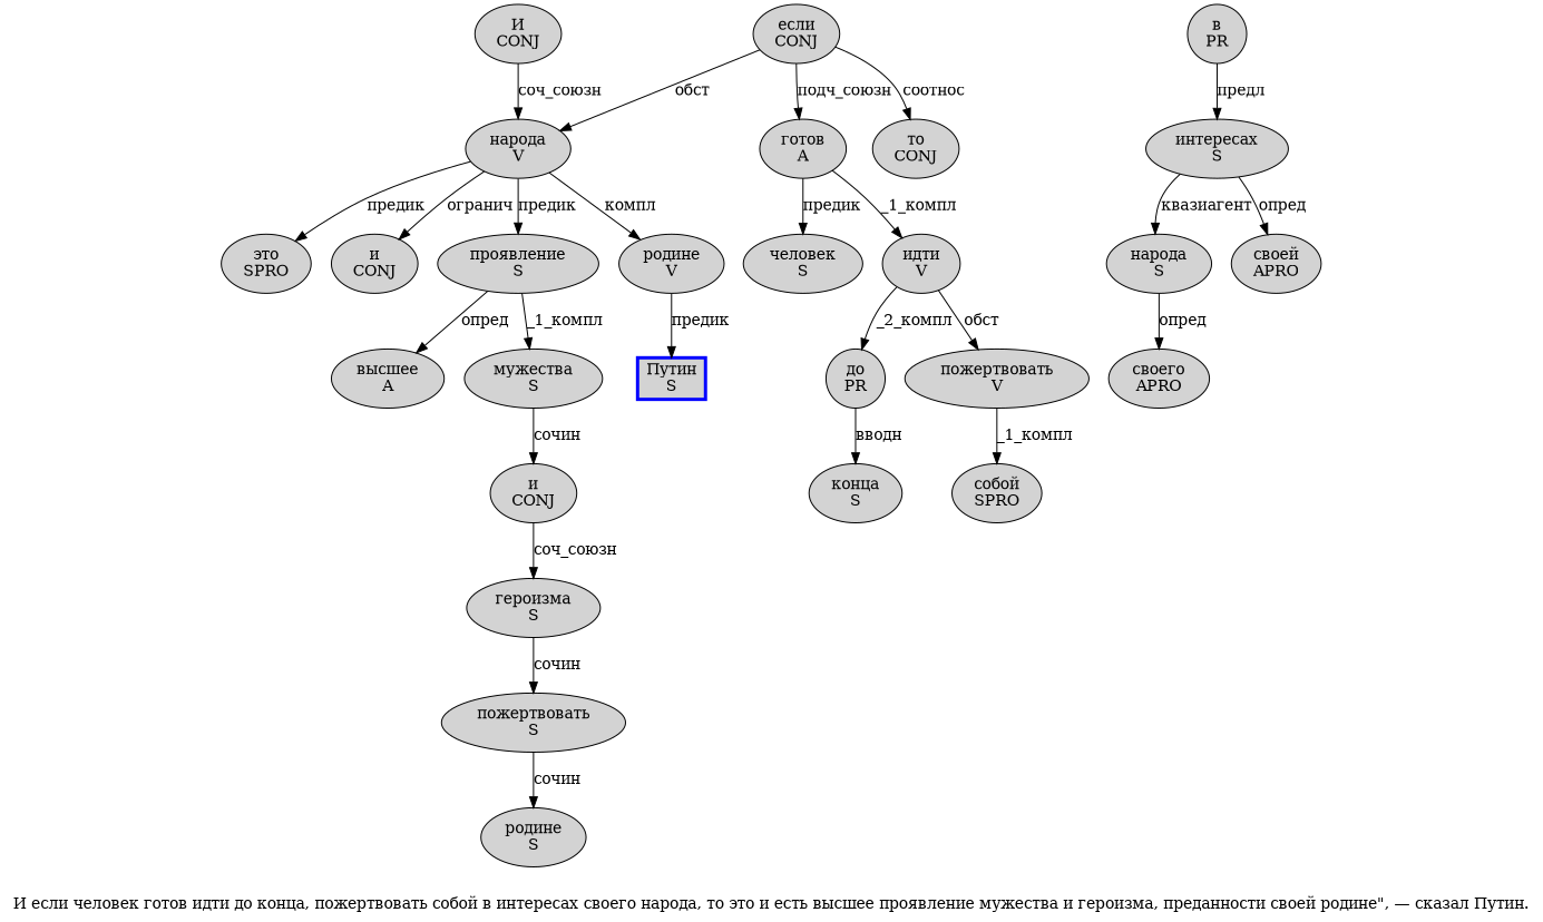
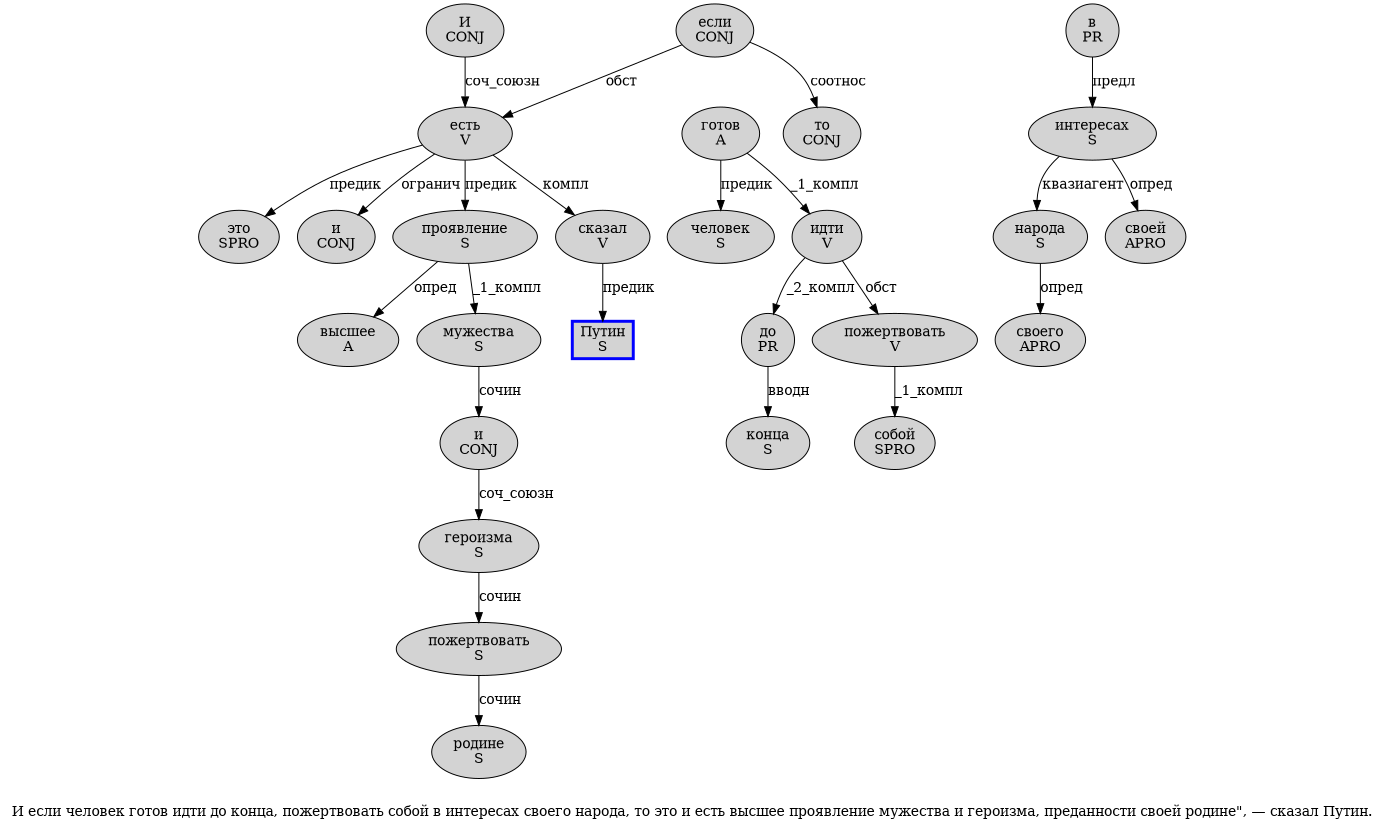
  digraph {
    label="И если человек готов идти до конца, пожертвовать собой в интересах своего народа, то это и есть высшее проявление мужества и героизма, преданности своей родине\", — сказал Путин."
    node [fillcolor=lightgray penwidth=1 shape=ellipse style=filled]
    n1 [label="И\nCONJ"]
-   n2 [label="народа\nV"]
+   n2 [label="есть\nV"]
    n3 [label="это\nSPRO"]
    n4 [label="и\nCONJ"]
    n5 [label="проявление\nS"]
-   n6 [label="родине\nV"]
+   n6 [label="сказал\nV"]
    n7 [label="если\nCONJ"]
    n8 [label="готов\nA"]
    n9 [label="то\nCONJ"]
    n10 [label="человек\nS"]
    n11 [label="идти\nV"]
    n12 [label="до\nPR"]
    n13 [label="пожертвовать\nV"]
    n14 [label="конца\nS"]
    n15 [label="собой\nSPRO"]
    n16 [label="в\nPR"]
    n17 [label="интересах\nS"]
    n18 [label="народа\nS"]
    n19 [label="своей\nAPRO"]
    n20 [label="своего\nAPRO"]
    n21 [label="высшее\nA"]
    n22 [label="мужества\nS"]
    n23 [color=blue label="Путин\nS" penwidth=3 shape=box]
    n24 [label="и\nCONJ"]
    n25 [label="героизма\nS"]
    n26 [label="пожертвовать\nS"]
    n27 [label="родине\nS"]
    n1 -> n2 [label="соч_союзн"]
    n2 -> n3 [label="предик"]
    n2 -> n4 [label="огранич"]
    n2 -> n5 [label="предик"]
    n2 -> n6 [label="компл"]
    n5 -> n21 [label="опред"]
    n5 -> n22 [label="_1_компл"]
    n6 -> n23 [label="предик"]
    n7 -> n2 [label="обст"]
-   n7 -> n8 [label="подч_союзн"]
    n7 -> n9 [label="соотнос"]
    n8 -> n10 [label="предик"]
    n8 -> n11 [label="_1_компл"]
    n11 -> n12 [label="_2_компл"]
    n11 -> n13 [label="обст"]
    n12 -> n14 [label="вводн"]
    n13 -> n15 [label="_1_компл"]
    n16 -> n17 [label="предл"]
    n17 -> n18 [label="квазиагент"]
    n17 -> n19 [label="опред"]
    n18 -> n20 [label="опред"]
    n22 -> n24 [label="сочин"]
    n24 -> n25 [label="соч_союзн"]
    n25 -> n26 [label="сочин"]
    n26 -> n27 [label="сочин"]
  }
